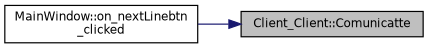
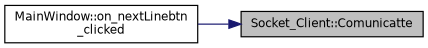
  digraph {
    rankdir=RL
    node [color=black fontname=Helvetica fontsize=10 shape=record style=filled]
-   n1 [fillcolor=grey75 fontcolor=black height=0.2 label="Client_Client::Comunicatte" width=0.4]
+   n1 [fillcolor=grey75 fontcolor=black height=0.2 label="Socket_Client::Comunicatte" width=0.4]
    n2 [fillcolor=white height=0.2 label="MainWindow::on_nextLinebtn\l_clicked" width=0.4]
    n1 -> n2 [color=midnightblue dir=back fontname=Helvetica fontsize=10 labelfontname=Helvetica labelfontsize=10 style=solid]
  }
